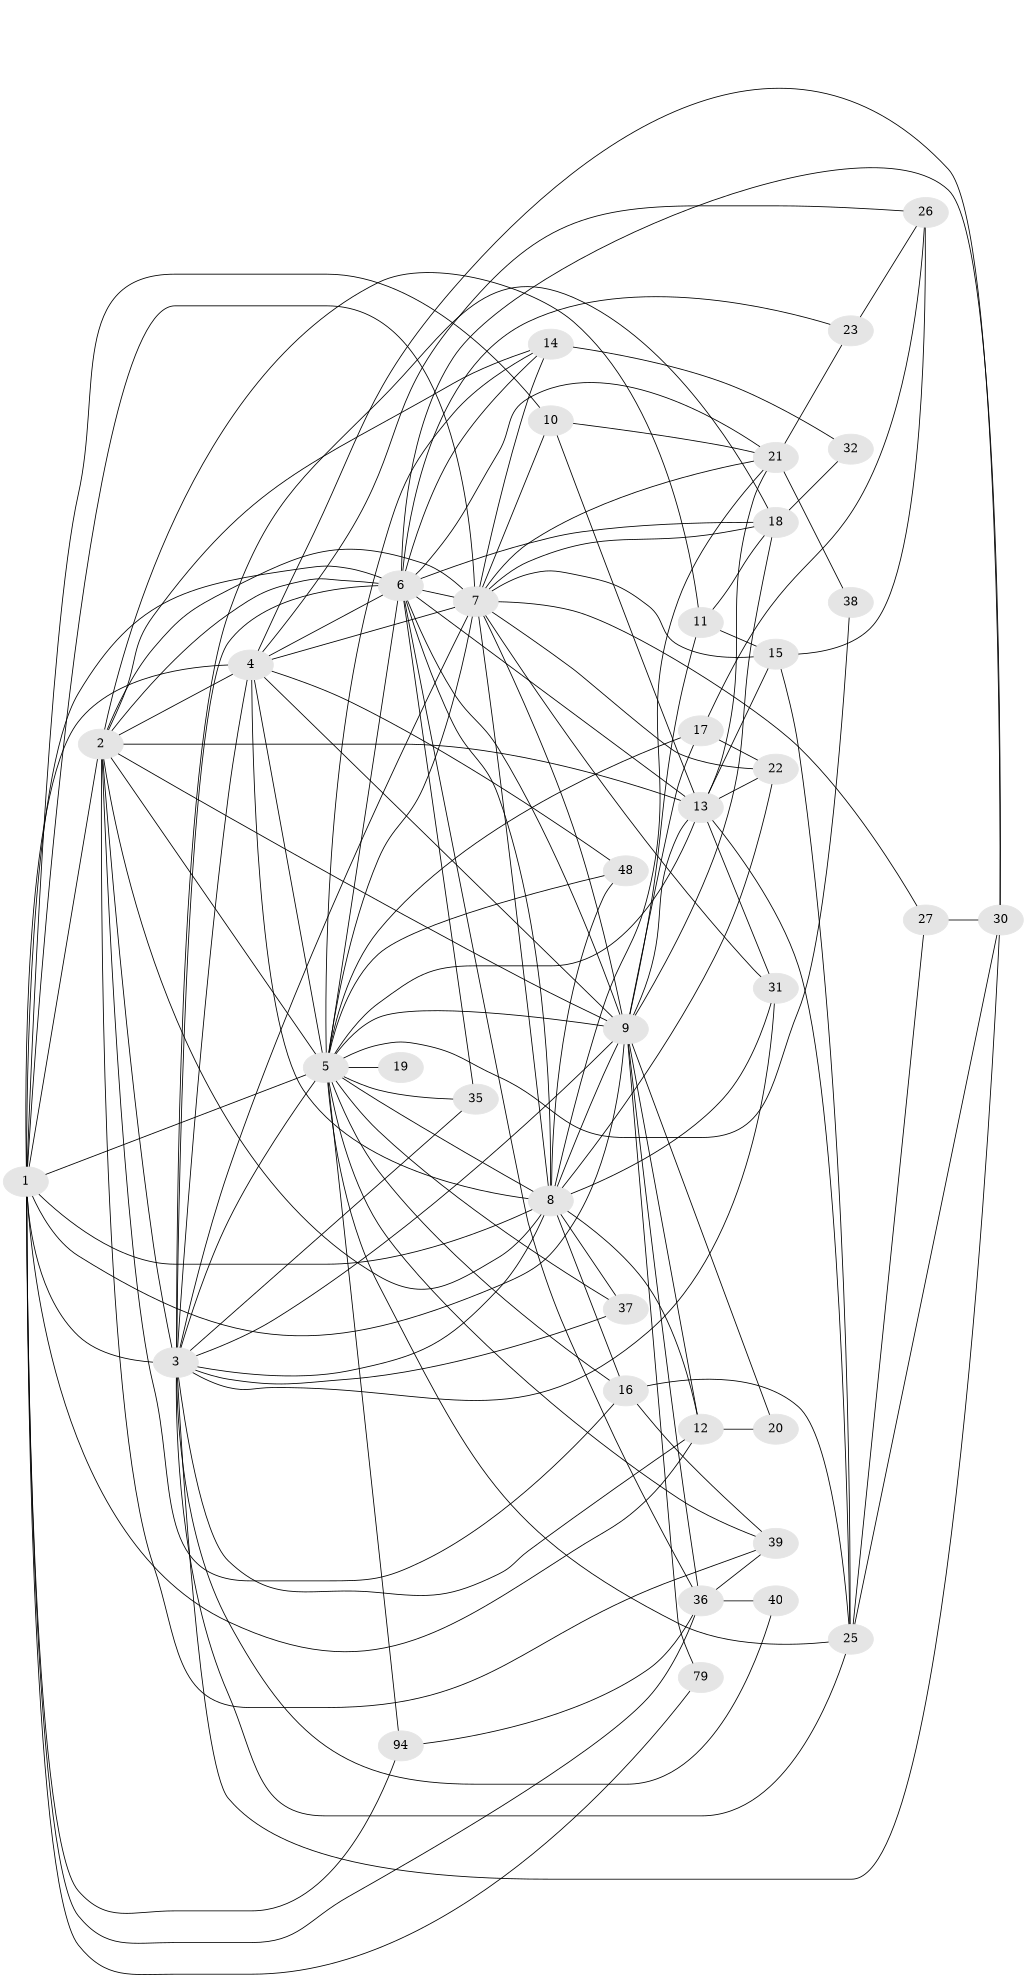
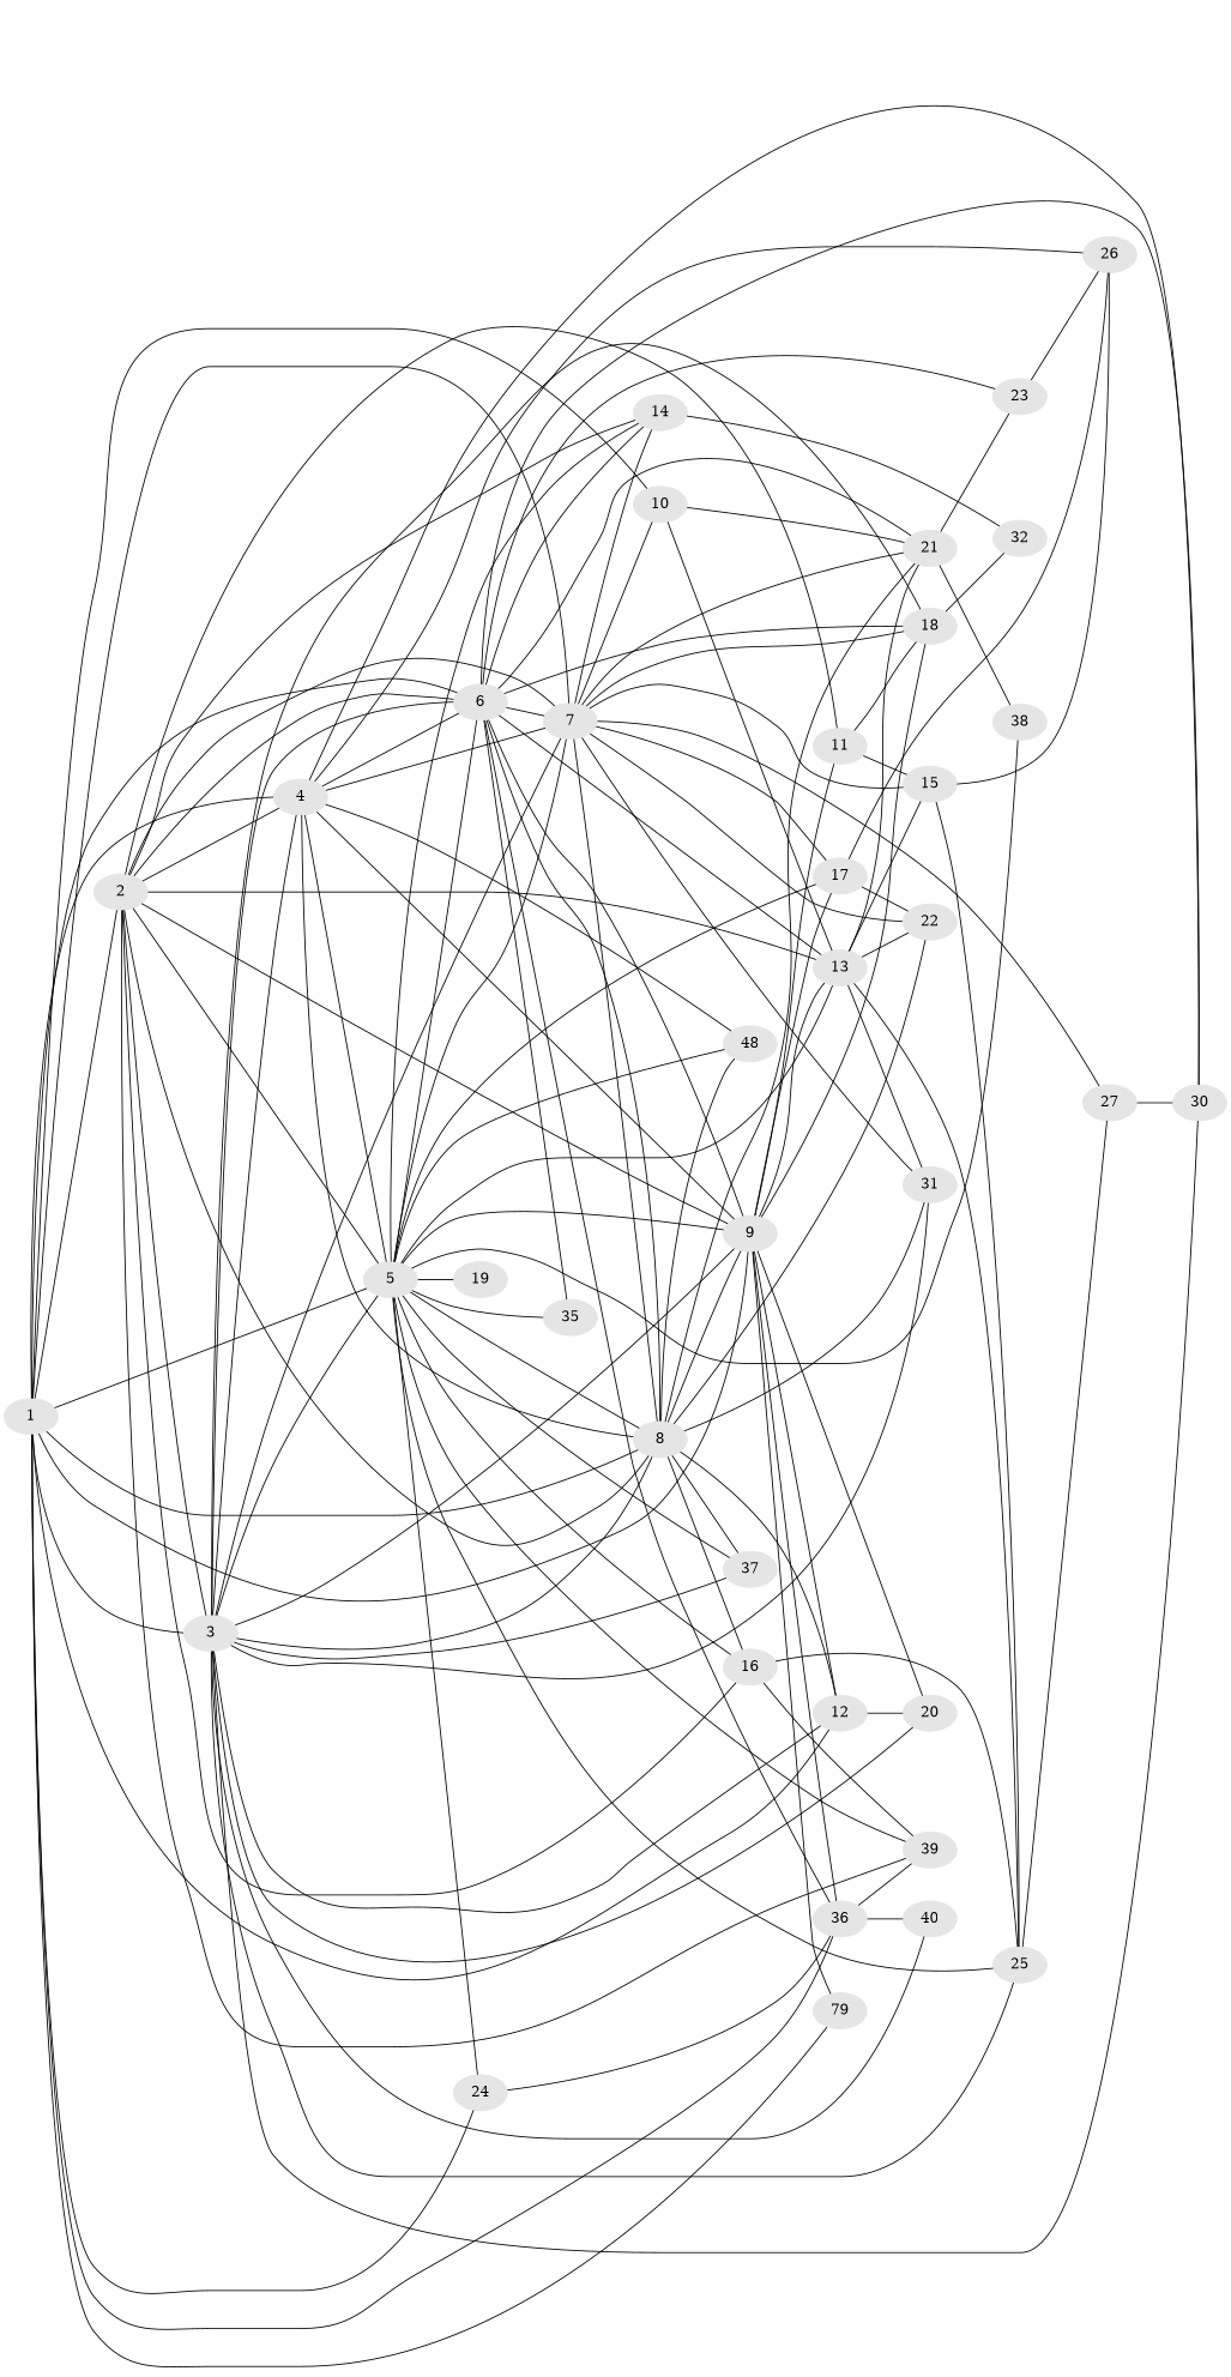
  graph {
    rankdir=LR
    node [color=gray90 style=filled]
    edge [weight=1.0]
    1
    2
    3
    4
    5
    6
    7
    8
    9
    10
    12
-   24 [label=94]
+   24
    n13 [label=79]
    36
    11
    13
    14
    16
    39
    18
    25
    30
    31
    35
    37
    40
    26
    n28 [label=48]
    17
    19
    38
    21
    23
    15
    22
    27
    20
    32
    1 -- 2
    1 -- 3 [weight=2.0]
    1 -- 4
    1 -- 5
    1 -- 6
    1 -- 7 [weight=2.0]
    1 -- 8
    1 -- 9
    1 -- 10 [weight=2.0]
    1 -- 12
    1 -- 24
    1 -- n13
    1 -- 36
    2 -- 3 [weight=3.0]
    2 -- 4
    2 -- 5
    2 -- 6 [weight=2.0]
    2 -- 7 [weight=3.0]
    2 -- 8
    2 -- 9
    2 -- 11
    2 -- 13 [weight=6.0]
    2 -- 14
    2 -- 16
    2 -- 39
    3 -- 4 [weight=2.0]
    3 -- 5 [weight=2.0]
    3 -- 6 [weight=2.0]
    3 -- 7 [weight=2.0]
    3 -- 8 [weight=3.0]
    3 -- 9 [weight=2.0]
    3 -- 12
    3 -- 18
    3 -- 25 [weight=5.0]
    3 -- 30
    3 -- 31
-   3 -- 35
+   3 -- 20
    3 -- 37
    3 -- 40
    4 -- 5
    4 -- 6
    4 -- 7
    4 -- 8 [weight=3.0]
    4 -- 9
    4 -- 30
    4 -- 26 [weight=6.0]
    4 -- n28 [weight=2.0]
    5 -- 6 [weight=2.0]
    5 -- 7
    5 -- 8
    5 -- 9
    5 -- 24 [weight=2.0]
    5 -- 13
    5 -- 14
    5 -- 16
    5 -- 39
    5 -- 25
    5 -- 35
    5 -- 37
    5 -- n28
    5 -- 17
    5 -- 19
    5 -- 38
    6 -- 7
    6 -- 8
    6 -- 9
    6 -- 36
    6 -- 13
    6 -- 14
    6 -- 18
    6 -- 30
    6 -- 35
    6 -- 21
    6 -- 23 [weight=2.0]
    7 -- 8
-   7 -- 9 [weight=2.0]
+   7 -- 17 [weight=2.0]
    7 -- 10
    7 -- 14
    7 -- 18
    7 -- 31
    7 -- 21
    7 -- 15
    7 -- 22 [weight=2.0]
    7 -- 27
    8 -- 9
    8 -- 12
    8 -- 16 [weight=4.0]
    8 -- 31
    8 -- 37
    8 -- n28 [weight=3.0]
    8 -- 21
    8 -- 22 [weight=2.0]
    9 -- 12
    9 -- n13 [weight=2.0]
    9 -- 36
    9 -- 11
    9 -- 13
    9 -- 18
    9 -- 17
    9 -- 20
    10 -- 13
    10 -- 21
    12 -- 20
    24 -- 36
    36 -- 39
    36 -- 40
    11 -- 18
    11 -- 15
    13 -- 25
    13 -- 31
    13 -- 21
    13 -- 15 [weight=2.0]
    13 -- 22
    14 -- 32
    16 -- 39
    16 -- 25
    18 -- 32
-   25 -- 30
    25 -- 27
    17 -- 26
    17 -- 22
    21 -- 38
    21 -- 23
    23 -- 26 [weight=2.0]
    15 -- 25
    15 -- 26
    27 -- 30
  }
